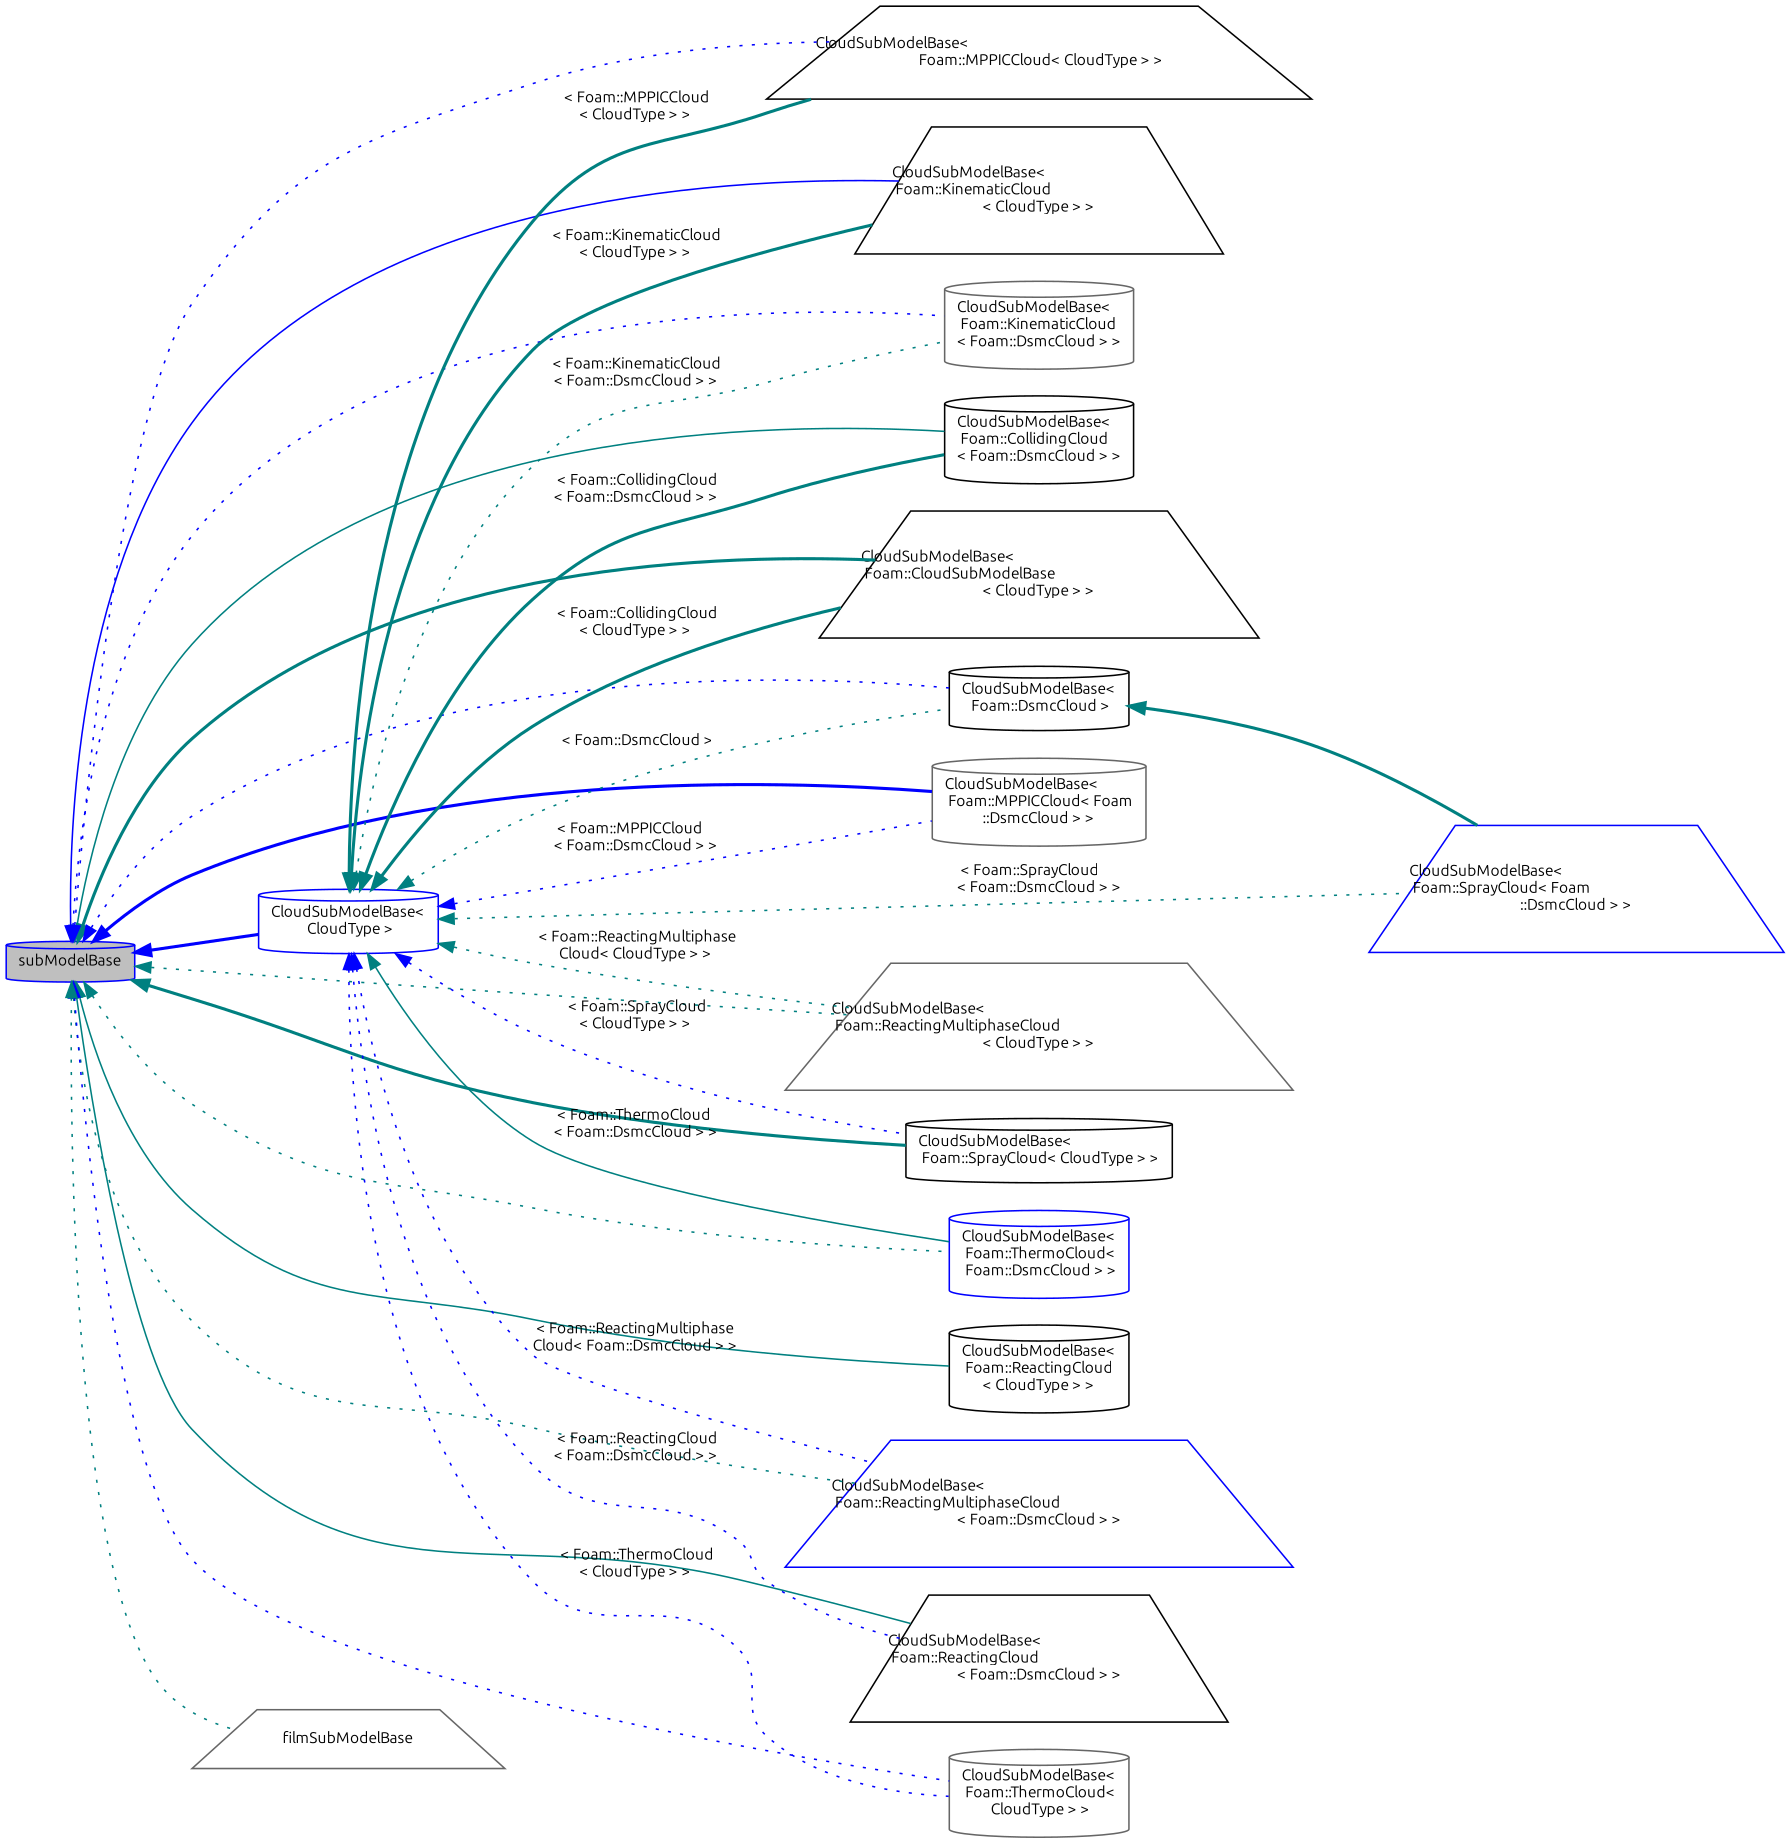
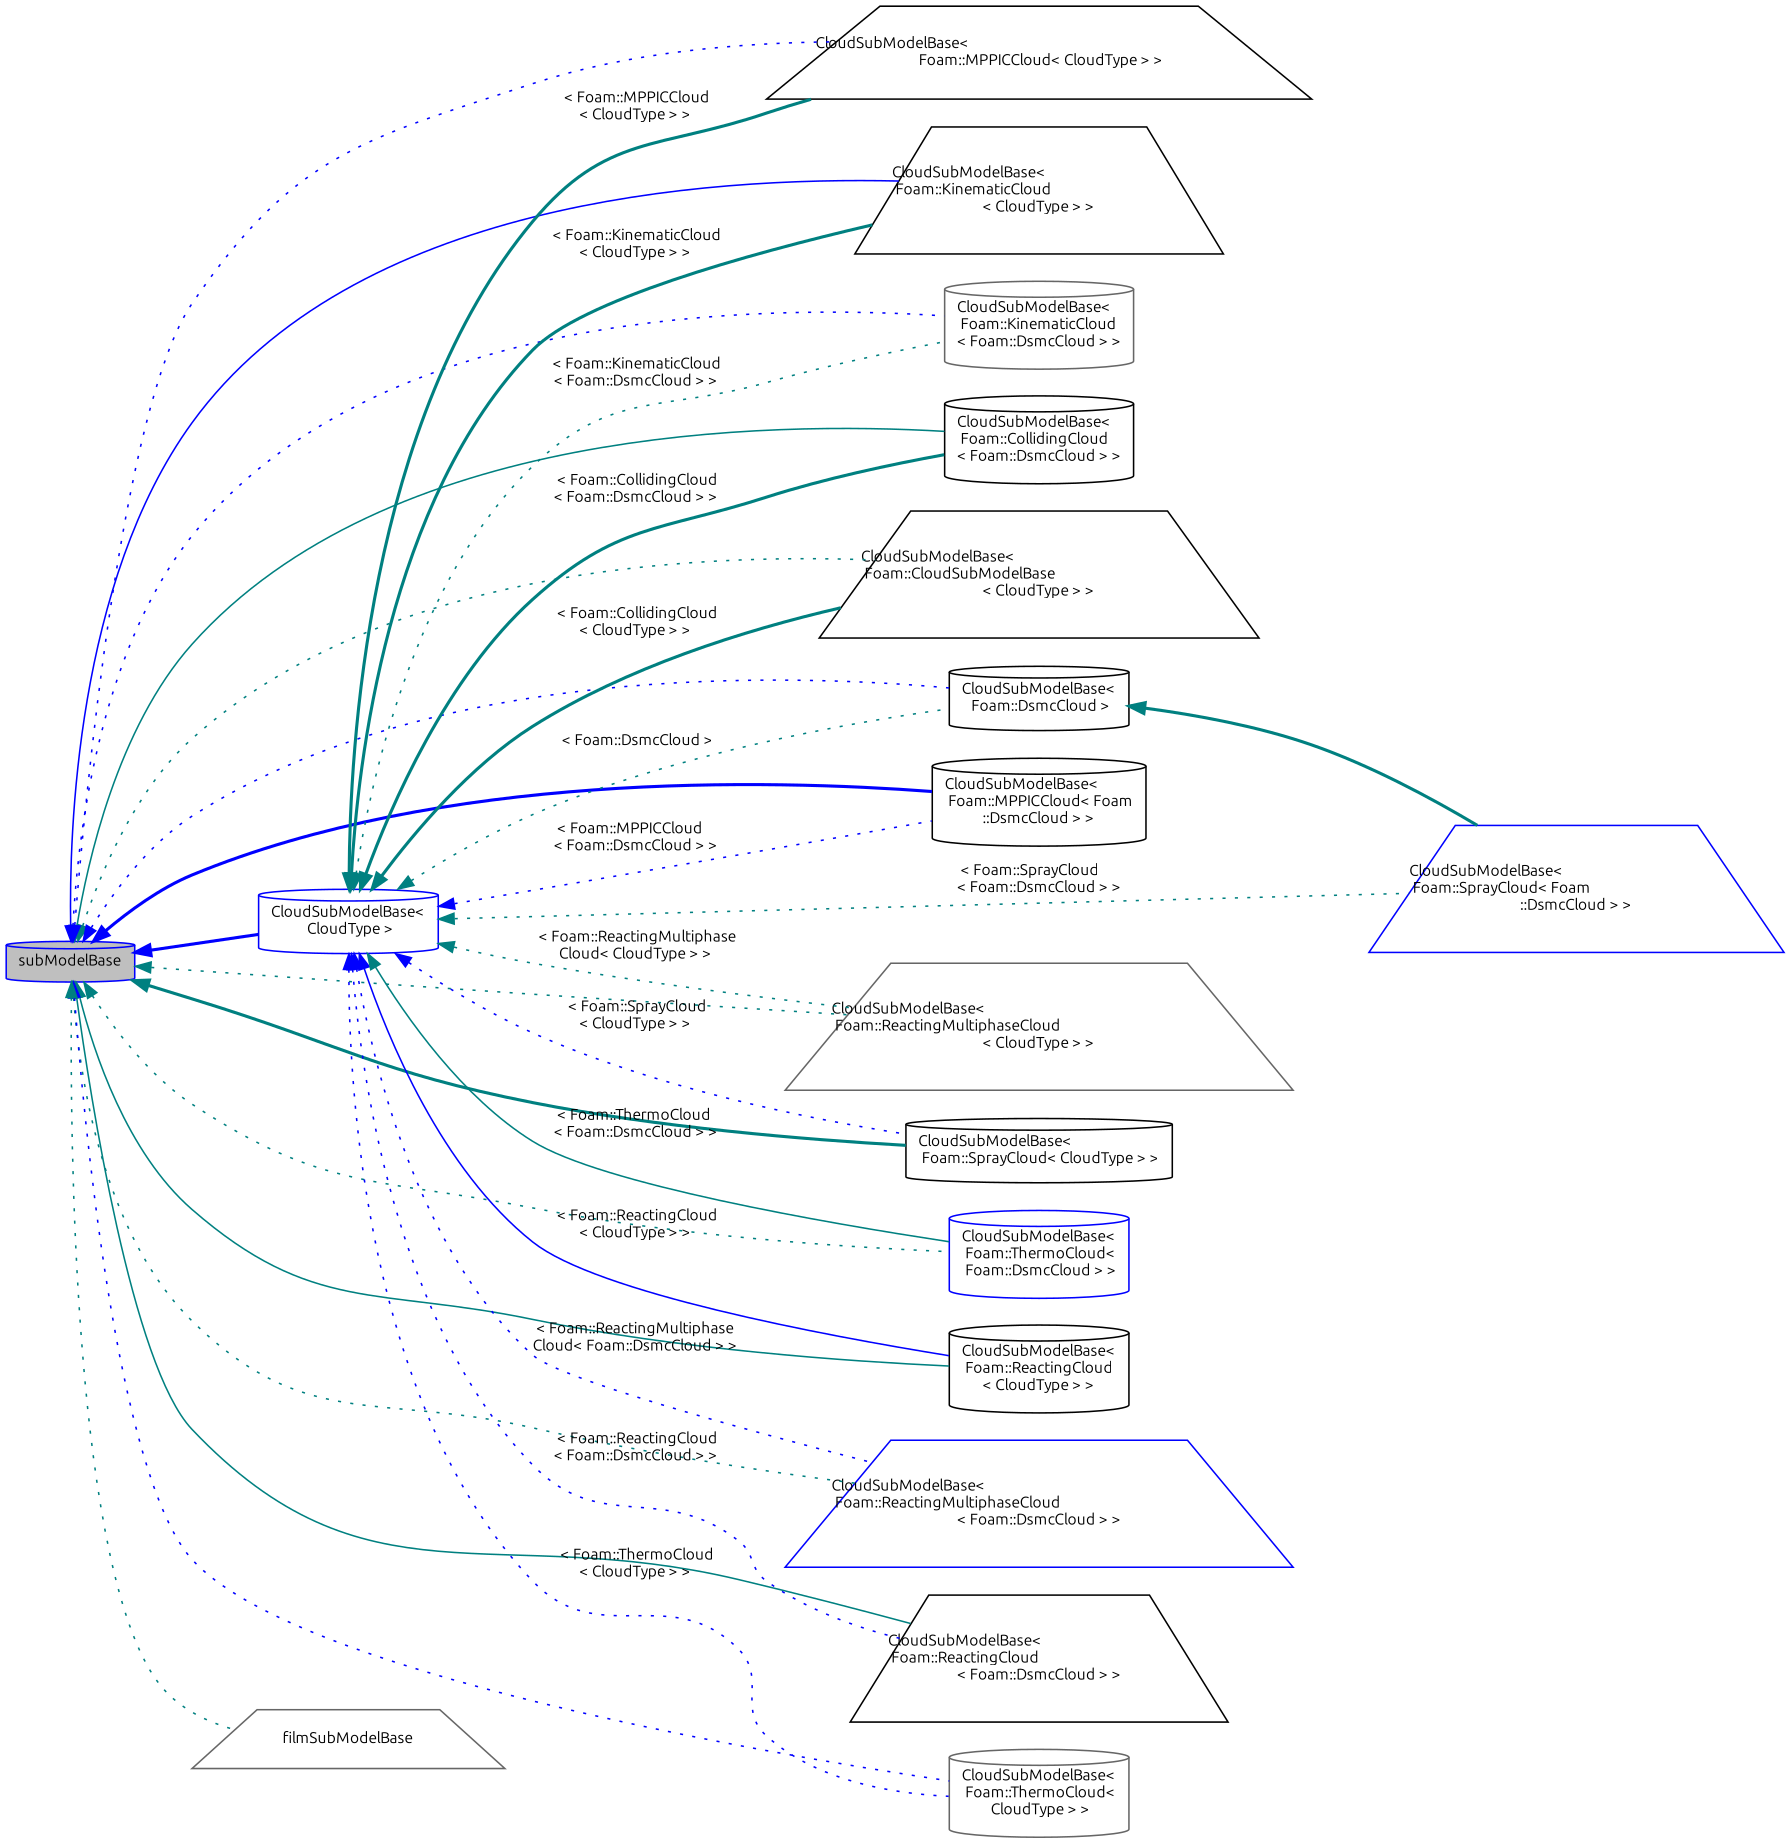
  digraph {
    fontname=Ubuntu
    rankdir=LR
    node [color=black fontname=Ubuntu fontsize=10 shape=cylinder]
    edge [color=teal dir=back fontname=Ubuntu fontsize=10 labelfontname=FreeSans labelfontsize=10 style=dotted]
    n1 [color=blue fillcolor=grey75 fontcolor=black height=0.2 label=subModelBase style=filled width=0.4]
    n2 [height=0.2 label="CloudSubModelBase\<\l Foam::CloudSubModelBase\l\< CloudType \> \>" shape=trapezium width=0.4]
    n3 [height=0.2 label="CloudSubModelBase\<\l Foam::CollidingCloud\l\< Foam::DsmcCloud \> \>" width=0.4]
    n4 [height=0.2 label="CloudSubModelBase\<\l Foam::DsmcCloud \>" width=0.4]
    n5 [height=0.2 label="CloudSubModelBase\<\l Foam::KinematicCloud\l\< CloudType \> \>" shape=trapezium width=0.4]
    n6 [color=gray40 height=0.2 label="CloudSubModelBase\<\l Foam::KinematicCloud\l\< Foam::DsmcCloud \> \>" width=0.4]
    n7 [height=0.2 label="CloudSubModelBase\<\l Foam::MPPICCloud\< CloudType \> \>" shape=trapezium width=0.4]
-   n8 [color=gray40 height=0.2 label="CloudSubModelBase\<\l Foam::MPPICCloud\< Foam\l::DsmcCloud \> \>" width=0.4]
+   n8 [height=0.2 label="CloudSubModelBase\<\l Foam::MPPICCloud\< Foam\l::DsmcCloud \> \>" width=0.4]
    n9 [height=0.2 label="CloudSubModelBase\<\l Foam::ReactingCloud\l\< CloudType \> \>" width=0.4]
    n10 [height=0.2 label="CloudSubModelBase\<\l Foam::ReactingCloud\l\< Foam::DsmcCloud \> \>" shape=trapezium width=0.4]
    n11 [color=gray40 height=0.2 label="CloudSubModelBase\<\l Foam::ReactingMultiphaseCloud\l\< CloudType \> \>" shape=trapezium width=0.4]
    n12 [color=blue height=0.2 label="CloudSubModelBase\<\l Foam::ReactingMultiphaseCloud\l\< Foam::DsmcCloud \> \>" shape=trapezium width=0.4]
    n13 [height=0.2 label="CloudSubModelBase\<\l Foam::SprayCloud\< CloudType \> \>" width=0.4]
    n14 [color=gray40 height=0.2 label="CloudSubModelBase\<\l Foam::ThermoCloud\<\l CloudType \> \>" width=0.4]
    n15 [color=blue height=0.2 label="CloudSubModelBase\<\l Foam::ThermoCloud\<\l Foam::DsmcCloud \> \>" width=0.4]
    n16 [color=blue height=0.2 label="CloudSubModelBase\<\l CloudType \>" width=0.4]
    n17 [color=gray40 height=0.2 label=filmSubModelBase shape=trapezium width=0.4]
    n18 [color=blue height=0.2 label="CloudSubModelBase\<\l Foam::SprayCloud\< Foam\l::DsmcCloud \> \>" shape=trapezium width=0.4]
-   n1 -> n2 [style=bold]
+   n1 -> n2
    n1 -> n3 [style=solid]
    n1 -> n4 [color=blue]
    n1 -> n5 [color=blue style=solid]
    n1 -> n6 [color=blue]
    n1 -> n7 [color=blue]
    n1 -> n8 [color=blue style=bold]
    n1 -> n9 [style=solid]
    n1 -> n10 [style=solid]
    n1 -> n11
    n1 -> n12
    n1 -> n13 [style=bold]
    n1 -> n14 [color=blue]
    n1 -> n15
    n1 -> n16 [color=blue style=bold]
    n1 -> n17
    n4 -> n18 [style=bold]
    n16 -> n2 [label=" \< Foam::CollidingCloud\l\< CloudType \> \>" style=bold]
    n16 -> n3 [label=" \< Foam::CollidingCloud\l\< Foam::DsmcCloud \> \>" style=bold]
    n16 -> n4 [label=" \< Foam::DsmcCloud \>"]
    n16 -> n5 [label=" \< Foam::KinematicCloud\l\< CloudType \> \>" style=bold]
    n16 -> n6 [label=" \< Foam::KinematicCloud\l\< Foam::DsmcCloud \> \>"]
    n16 -> n7 [label=" \< Foam::MPPICCloud\l\< CloudType \> \>" style=bold]
    n16 -> n8 [color=blue label=" \< Foam::MPPICCloud\l\< Foam::DsmcCloud \> \>"]
+   n16 -> n9 [color=blue label=" \< Foam::ReactingCloud\l\< CloudType \> \>" style=solid]
    n16 -> n10 [color=blue label=" \< Foam::ReactingCloud\l\< Foam::DsmcCloud \> \>"]
    n16 -> n11 [label=" \< Foam::ReactingMultiphase\lCloud\< CloudType \> \>"]
    n16 -> n12 [color=blue label=" \< Foam::ReactingMultiphase\lCloud\< Foam::DsmcCloud \> \>"]
    n16 -> n13 [color=blue label=" \< Foam::SprayCloud\l\< CloudType \> \>"]
    n16 -> n14 [color=blue label=" \< Foam::ThermoCloud\l\< CloudType \> \>"]
    n16 -> n15 [label=" \< Foam::ThermoCloud\l\< Foam::DsmcCloud \> \>" style=solid]
    n16 -> n18 [label=" \< Foam::SprayCloud\l\< Foam::DsmcCloud \> \>"]
  }
